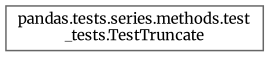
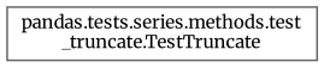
  digraph {
    rankdir=LR
    fontname=Merriweather
-   n1 [color=grey40 fillcolor=white fontname=Merriweather fontsize=10 height=0.2 label="pandas.tests.series.methods.test\l_tests.TestTruncate" shape=box style=filled width=0.4]
+   n1 [color=grey40 fillcolor=white fontname=Merriweather fontsize=10 height=0.2 label="pandas.tests.series.methods.test\l_truncate.TestTruncate" shape=box style=filled width=0.4]
  }
